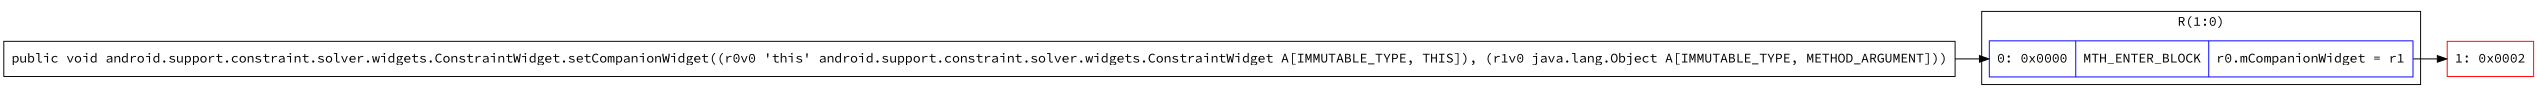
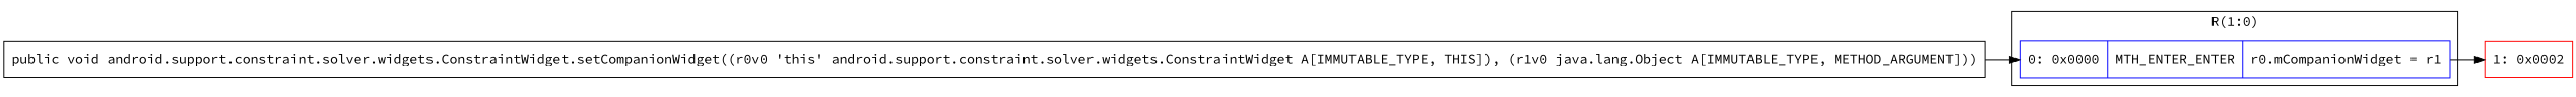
  digraph {
    rankdir=LR
    fontname="Source Code Pro"
    node [shape=record fontname="Source Code Pro"]
    edge [fontname="Source Code Pro"]
-   n1 [color=blue label="{0\:\ 0x0000|MTH_ENTER_BLOCK\l|r0.mCompanionWidget = r1\l}"]
+   n1 [color=blue label="{0\:\ 0x0000|MTH_ENTER_ENTER\l|r0.mCompanionWidget = r1\l}"]
    n2 [color=red label="{1\:\ 0x0002}"]
    n3 [label="{public void android.support.constraint.solver.widgets.ConstraintWidget.setCompanionWidget((r0v0 'this' android.support.constraint.solver.widgets.ConstraintWidget A[IMMUTABLE_TYPE, THIS]), (r1v0 java.lang.Object A[IMMUTABLE_TYPE, METHOD_ARGUMENT])) }"]
    subgraph cluster_1 {
      label="R(1:0)"
      n1
    }
    n1 -> n2
    n3 -> n1
  }
